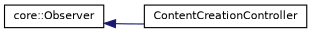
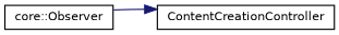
  digraph {
    rankdir=LR
    node [color=black fillcolor=white fontname=Helvetica fontsize=10 shape=record style=filled]
    n1 [height=0.2 label="core::Observer" width=0.4]
    n2 [height=0.2 label=ContentCreationController width=0.4]
-   n1 -> n2 [color=midnightblue dir=back fontname=Helvetica fontsize=10 labelfontname=Helvetica labelfontsize=10 style=solid]
+   n2 -> n1 [color=midnightblue dir=back fontname=Helvetica fontsize=10 labelfontname=Helvetica labelfontsize=10 style=solid]
  }
